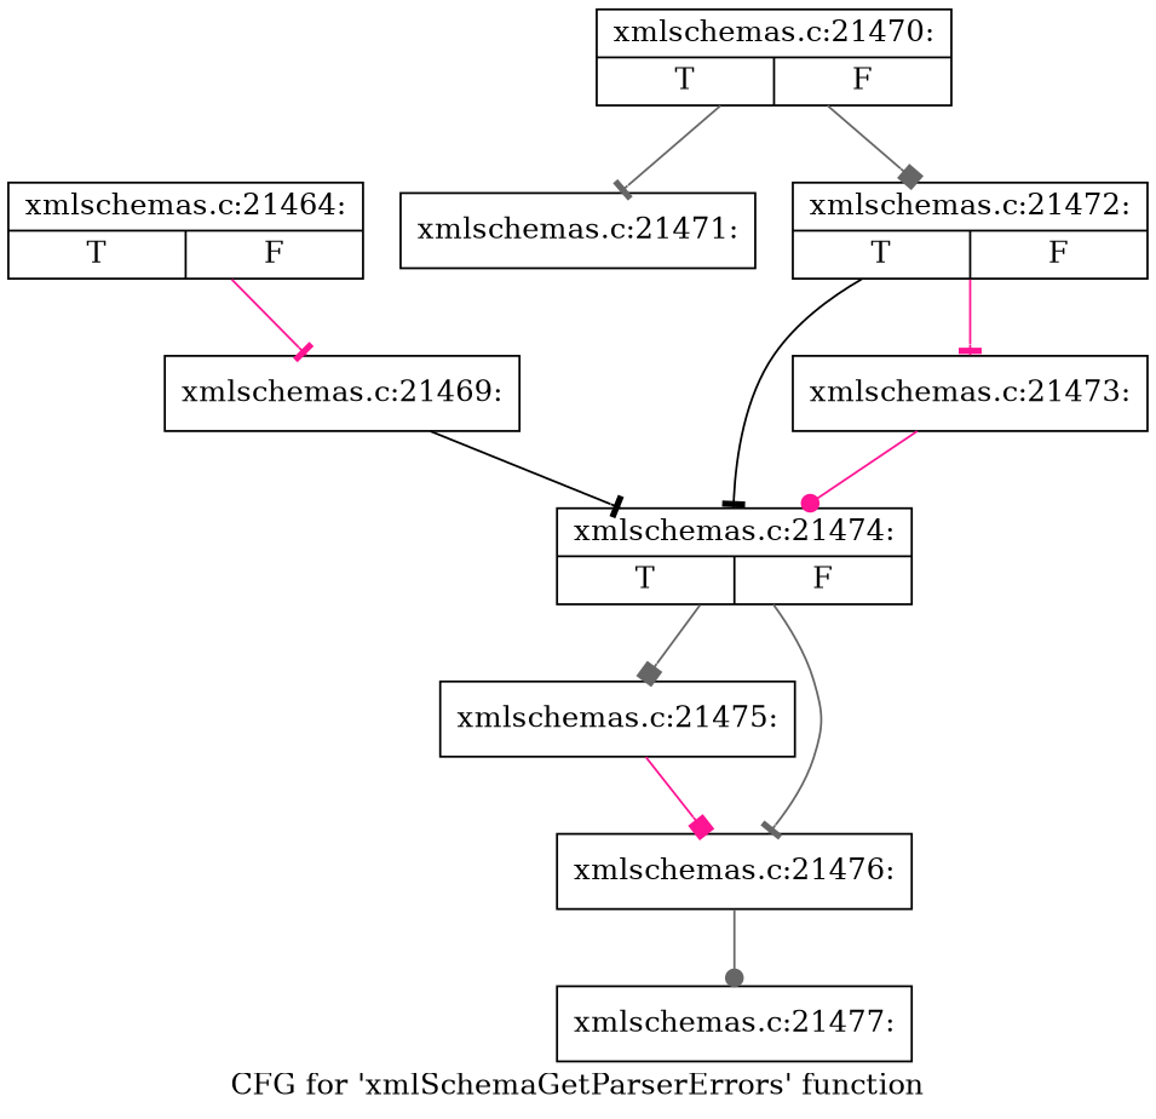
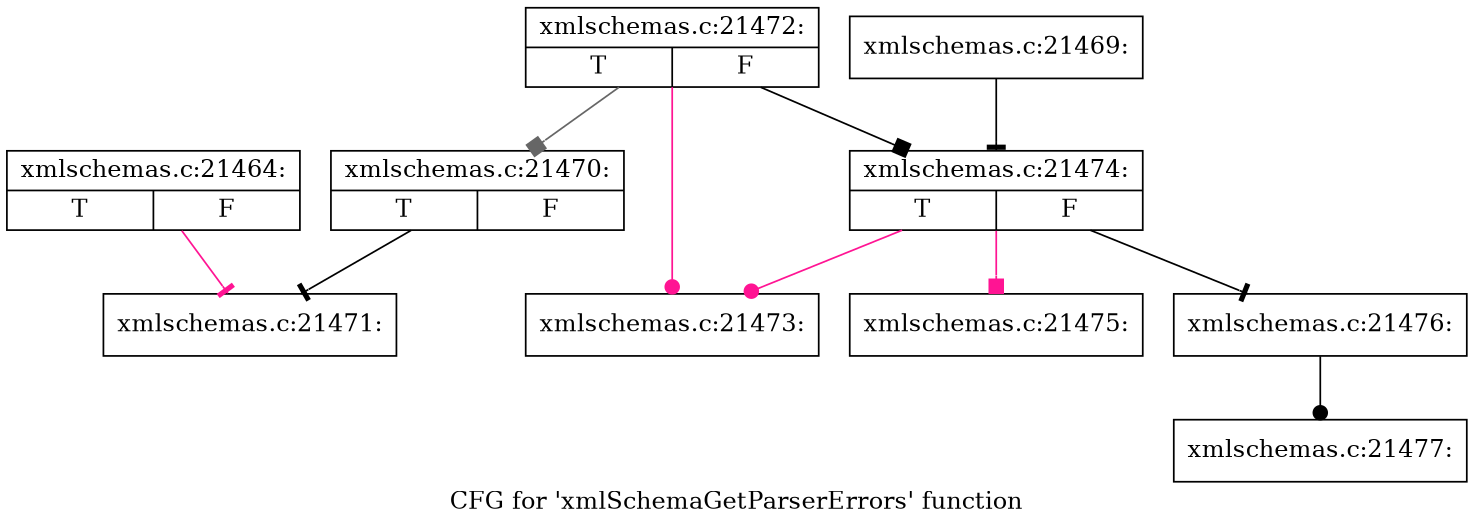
  digraph {
    label="CFG for 'xmlSchemaGetParserErrors' function"
    node [shape=record]
    edge [arrowhead=tee color=deeppink]
    n1 [label="{xmlschemas.c:21464:|{<s0>T|<s1>F}}"]
    n2 [label="{xmlschemas.c:21469:}"]
    n3 [label="{xmlschemas.c:21474:|{<s0>T|<s1>F}}"]
    n4 [label="{xmlschemas.c:21470:|{<s0>T|<s1>F}}"]
    n5 [label="{xmlschemas.c:21471:}"]
    n6 [label="{xmlschemas.c:21472:|{<s0>T|<s1>F}}"]
    n7 [label="{xmlschemas.c:21477:}"]
    n8 [label="{xmlschemas.c:21473:}"]
    n9 [label="{xmlschemas.c:21475:}"]
    n10 [label="{xmlschemas.c:21476:}"]
-   n1 -> n2
+   n1 -> n5
    n2 -> n3 [color=black]
-   n3 -> n9 [arrowhead=box color=gray40]
-   n3 -> n10 [color=gray40]
-   n4 -> n5 [color=gray40]
-   n4 -> n6 [arrowhead=box color=gray40]
-   n6 -> n3 [color=black]
-   n6 -> n8
-   n8 -> n3 [arrowhead=dot]
-   n9 -> n10 [arrowhead=box]
-   n10 -> n7 [arrowhead=dot color=gray40]
+   n3 -> n9 [arrowhead=box]
+   n3 -> n10 [color=black]
+   n4 -> n5 [color=black]
+   n6 -> n4 [arrowhead=box color=gray40]
+   n6 -> n3 [arrowhead=box color=black]
+   n6 -> n8 [arrowhead=dot]
+   n3 -> n8 [arrowhead=dot]
+   n10 -> n7 [arrowhead=dot color=black]
  }
